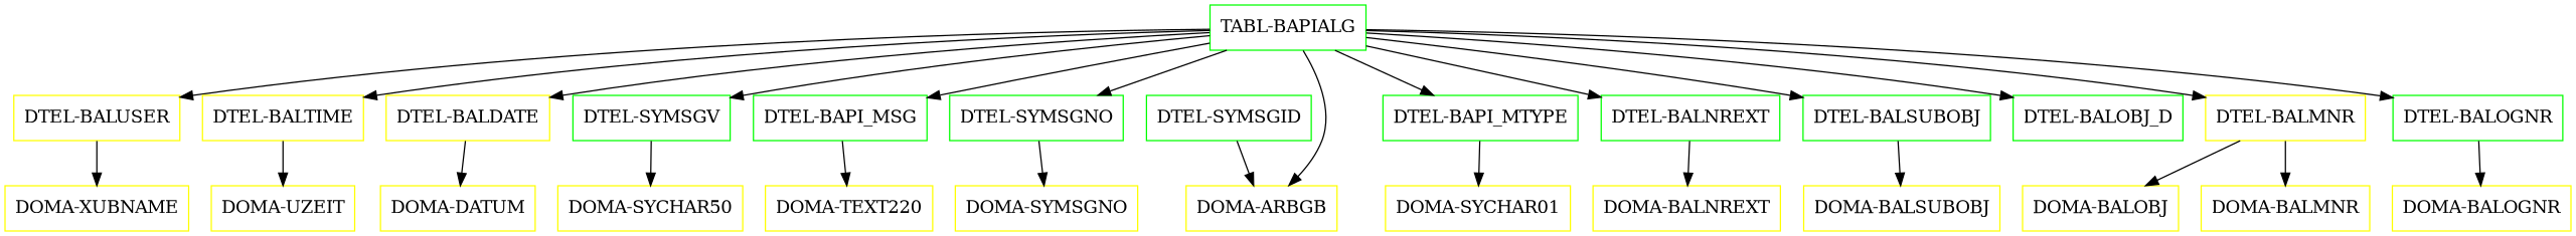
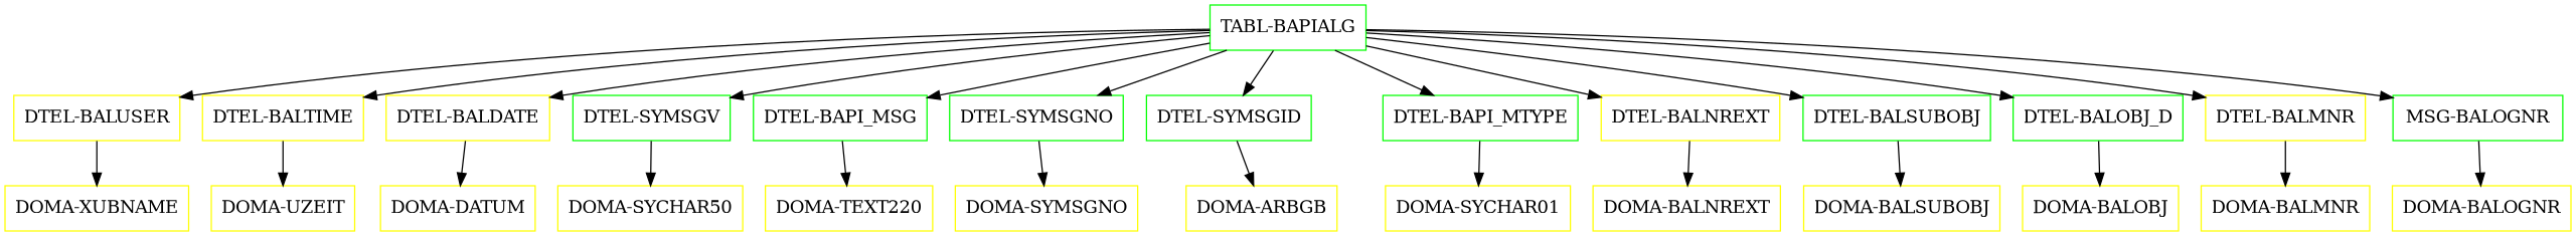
  digraph {
    node [color=yellow shape=box]
    "TABL-BAPIALG" [color=green]
    "DTEL-BALUSER"
    "DTEL-BALTIME"
    "DTEL-BALDATE"
    "DTEL-SYMSGV" [color=green]
    "DTEL-BAPI_MSG" [color=green]
    "DTEL-SYMSGNO" [color=green]
    "DTEL-SYMSGID" [color=green]
    "DTEL-BAPI_MTYPE" [color=green]
-   "DTEL-BALNREXT" [color=green]
+   "DTEL-BALNREXT"
    "DTEL-BALSUBOBJ" [color=green]
    "DTEL-BALOBJ_D" [color=green]
    "DTEL-BALMNR"
-   "DTEL-BALOGNR" [color=green]
+   "DTEL-BALOGNR" [color=green label="MSG-BALOGNR"]
    "DOMA-XUBNAME"
    "DOMA-UZEIT"
    "DOMA-DATUM"
    "DOMA-SYCHAR50"
    "DOMA-TEXT220"
    "DOMA-SYMSGNO"
    "DOMA-ARBGB"
    "DOMA-SYCHAR01"
    "DOMA-BALNREXT"
    "DOMA-BALSUBOBJ"
    "DOMA-BALOBJ"
    "DOMA-BALMNR"
    "DOMA-BALOGNR"
    "TABL-BAPIALG" -> "DTEL-BALUSER"
    "TABL-BAPIALG" -> "DTEL-BALTIME"
    "TABL-BAPIALG" -> "DTEL-BALDATE"
    "TABL-BAPIALG" -> "DTEL-SYMSGV"
    "TABL-BAPIALG" -> "DTEL-BAPI_MSG"
    "TABL-BAPIALG" -> "DTEL-SYMSGNO"
-   "TABL-BAPIALG" -> "DOMA-ARBGB"
+   "TABL-BAPIALG" -> "DTEL-SYMSGID"
    "TABL-BAPIALG" -> "DTEL-BAPI_MTYPE"
    "TABL-BAPIALG" -> "DTEL-BALNREXT"
    "TABL-BAPIALG" -> "DTEL-BALSUBOBJ"
    "TABL-BAPIALG" -> "DTEL-BALOBJ_D"
    "TABL-BAPIALG" -> "DTEL-BALMNR"
    "TABL-BAPIALG" -> "DTEL-BALOGNR"
    "DTEL-BALUSER" -> "DOMA-XUBNAME"
    "DTEL-BALTIME" -> "DOMA-UZEIT"
    "DTEL-BALDATE" -> "DOMA-DATUM"
    "DTEL-SYMSGV" -> "DOMA-SYCHAR50"
    "DTEL-BAPI_MSG" -> "DOMA-TEXT220"
    "DTEL-SYMSGNO" -> "DOMA-SYMSGNO"
    "DTEL-SYMSGID" -> "DOMA-ARBGB"
    "DTEL-BAPI_MTYPE" -> "DOMA-SYCHAR01"
    "DTEL-BALNREXT" -> "DOMA-BALNREXT"
    "DTEL-BALSUBOBJ" -> "DOMA-BALSUBOBJ"
-   "DTEL-BALMNR" -> "DOMA-BALOBJ"
+   "DTEL-BALOBJ_D" -> "DOMA-BALOBJ"
    "DTEL-BALMNR" -> "DOMA-BALMNR"
    "DTEL-BALOGNR" -> "DOMA-BALOGNR"
  }
